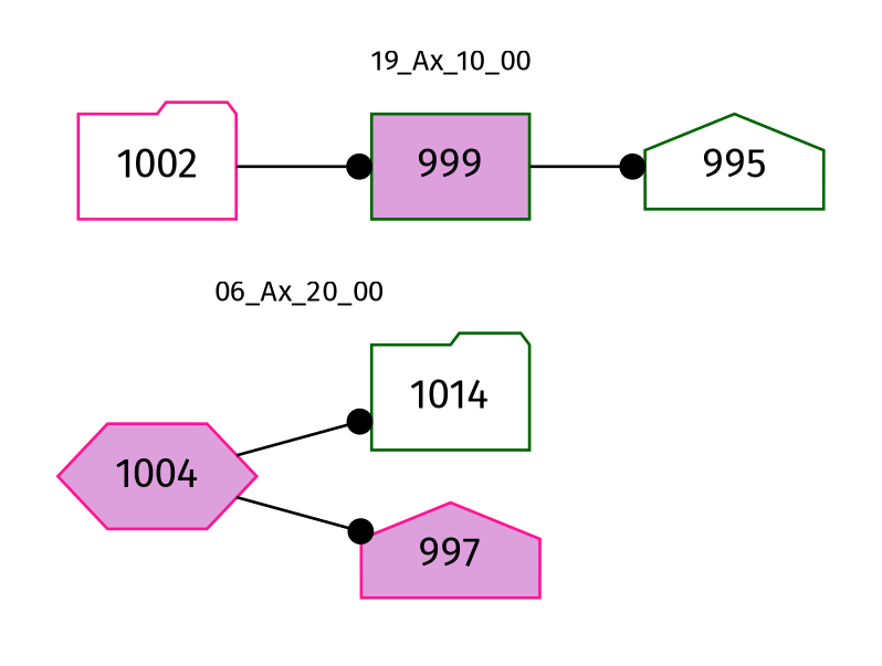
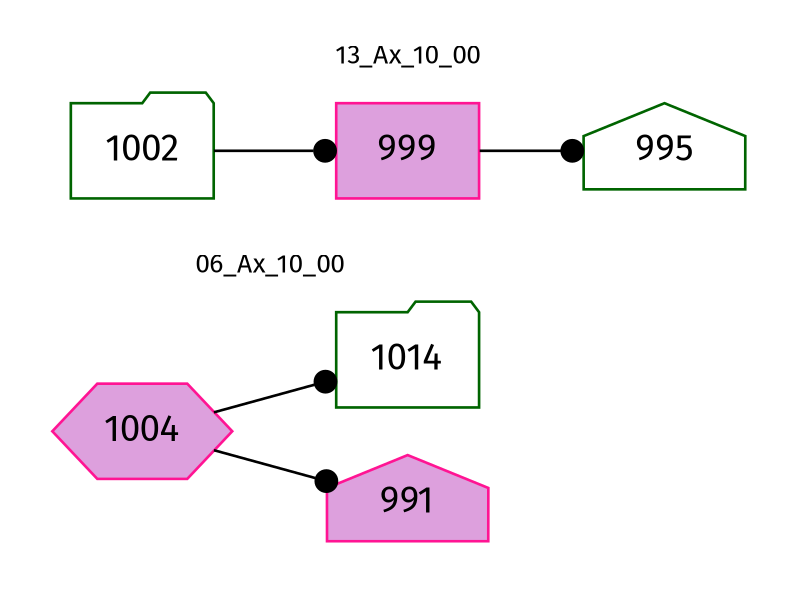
  digraph {
    fontname="Fira Sans"
    rankdir=LR
    node [color=deeppink fillcolor=plum fontname="Fira Sans" shape=house style=filled]
    edge [arrowhead=dot color=black fontname="Fira Sans"]
    n1 [label=1004 shape=hexagon]
-   n2 [label=997]
+   n2 [label=991]
    n3 [color=darkgreen fillcolor=white label=1014 shape=folder]
-   n4 [color=darkgreen label=999 shape=box]
+   n4 [label=999 shape=box]
    n5 [color=darkgreen fillcolor=white label=995]
-   n6 [fillcolor=white label=1002 shape=folder]
+   n6 [color=darkgreen fillcolor=white label=1002 shape=folder]
    subgraph cluster_1 {
      color=white
      fontsize=10
-     label="06_Ax_20_00"
+     label="06_Ax_10_00"
      n1
      n2
      n3
    }
    subgraph cluster_2 {
      color=white
      fontsize=10
-     label="19_Ax_10_00"
+     label="13_Ax_10_00"
      n4
      n5
      n6
    }
    n1 -> n2
    n1 -> n3
    n4 -> n5
    n6 -> n4
  }
